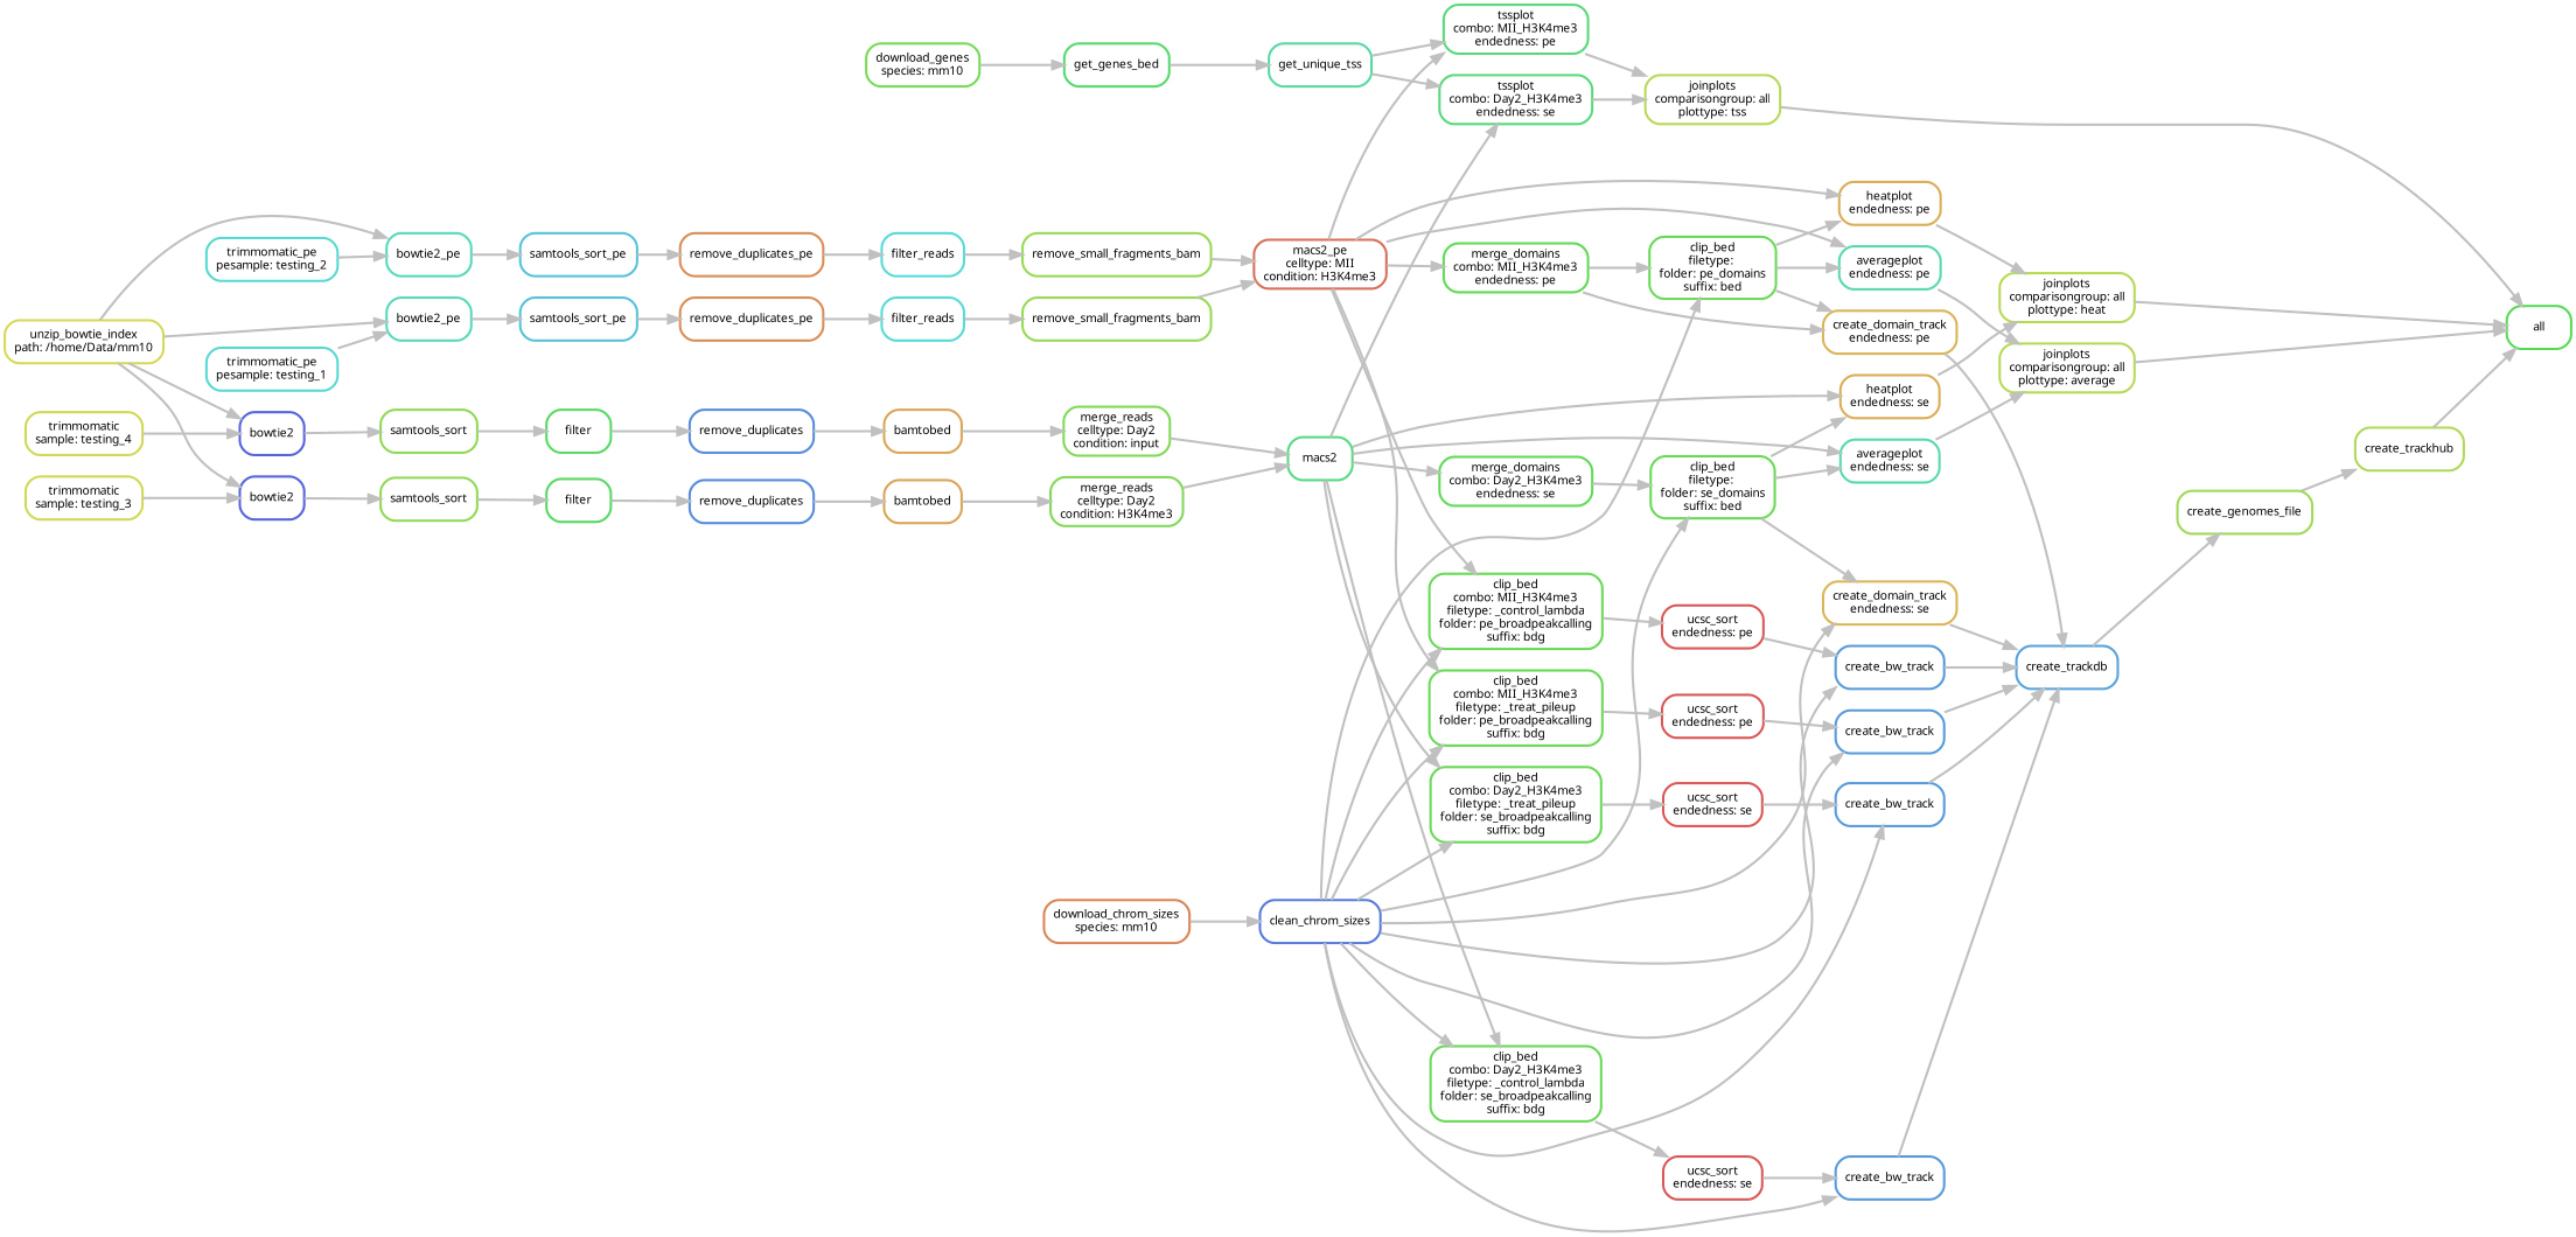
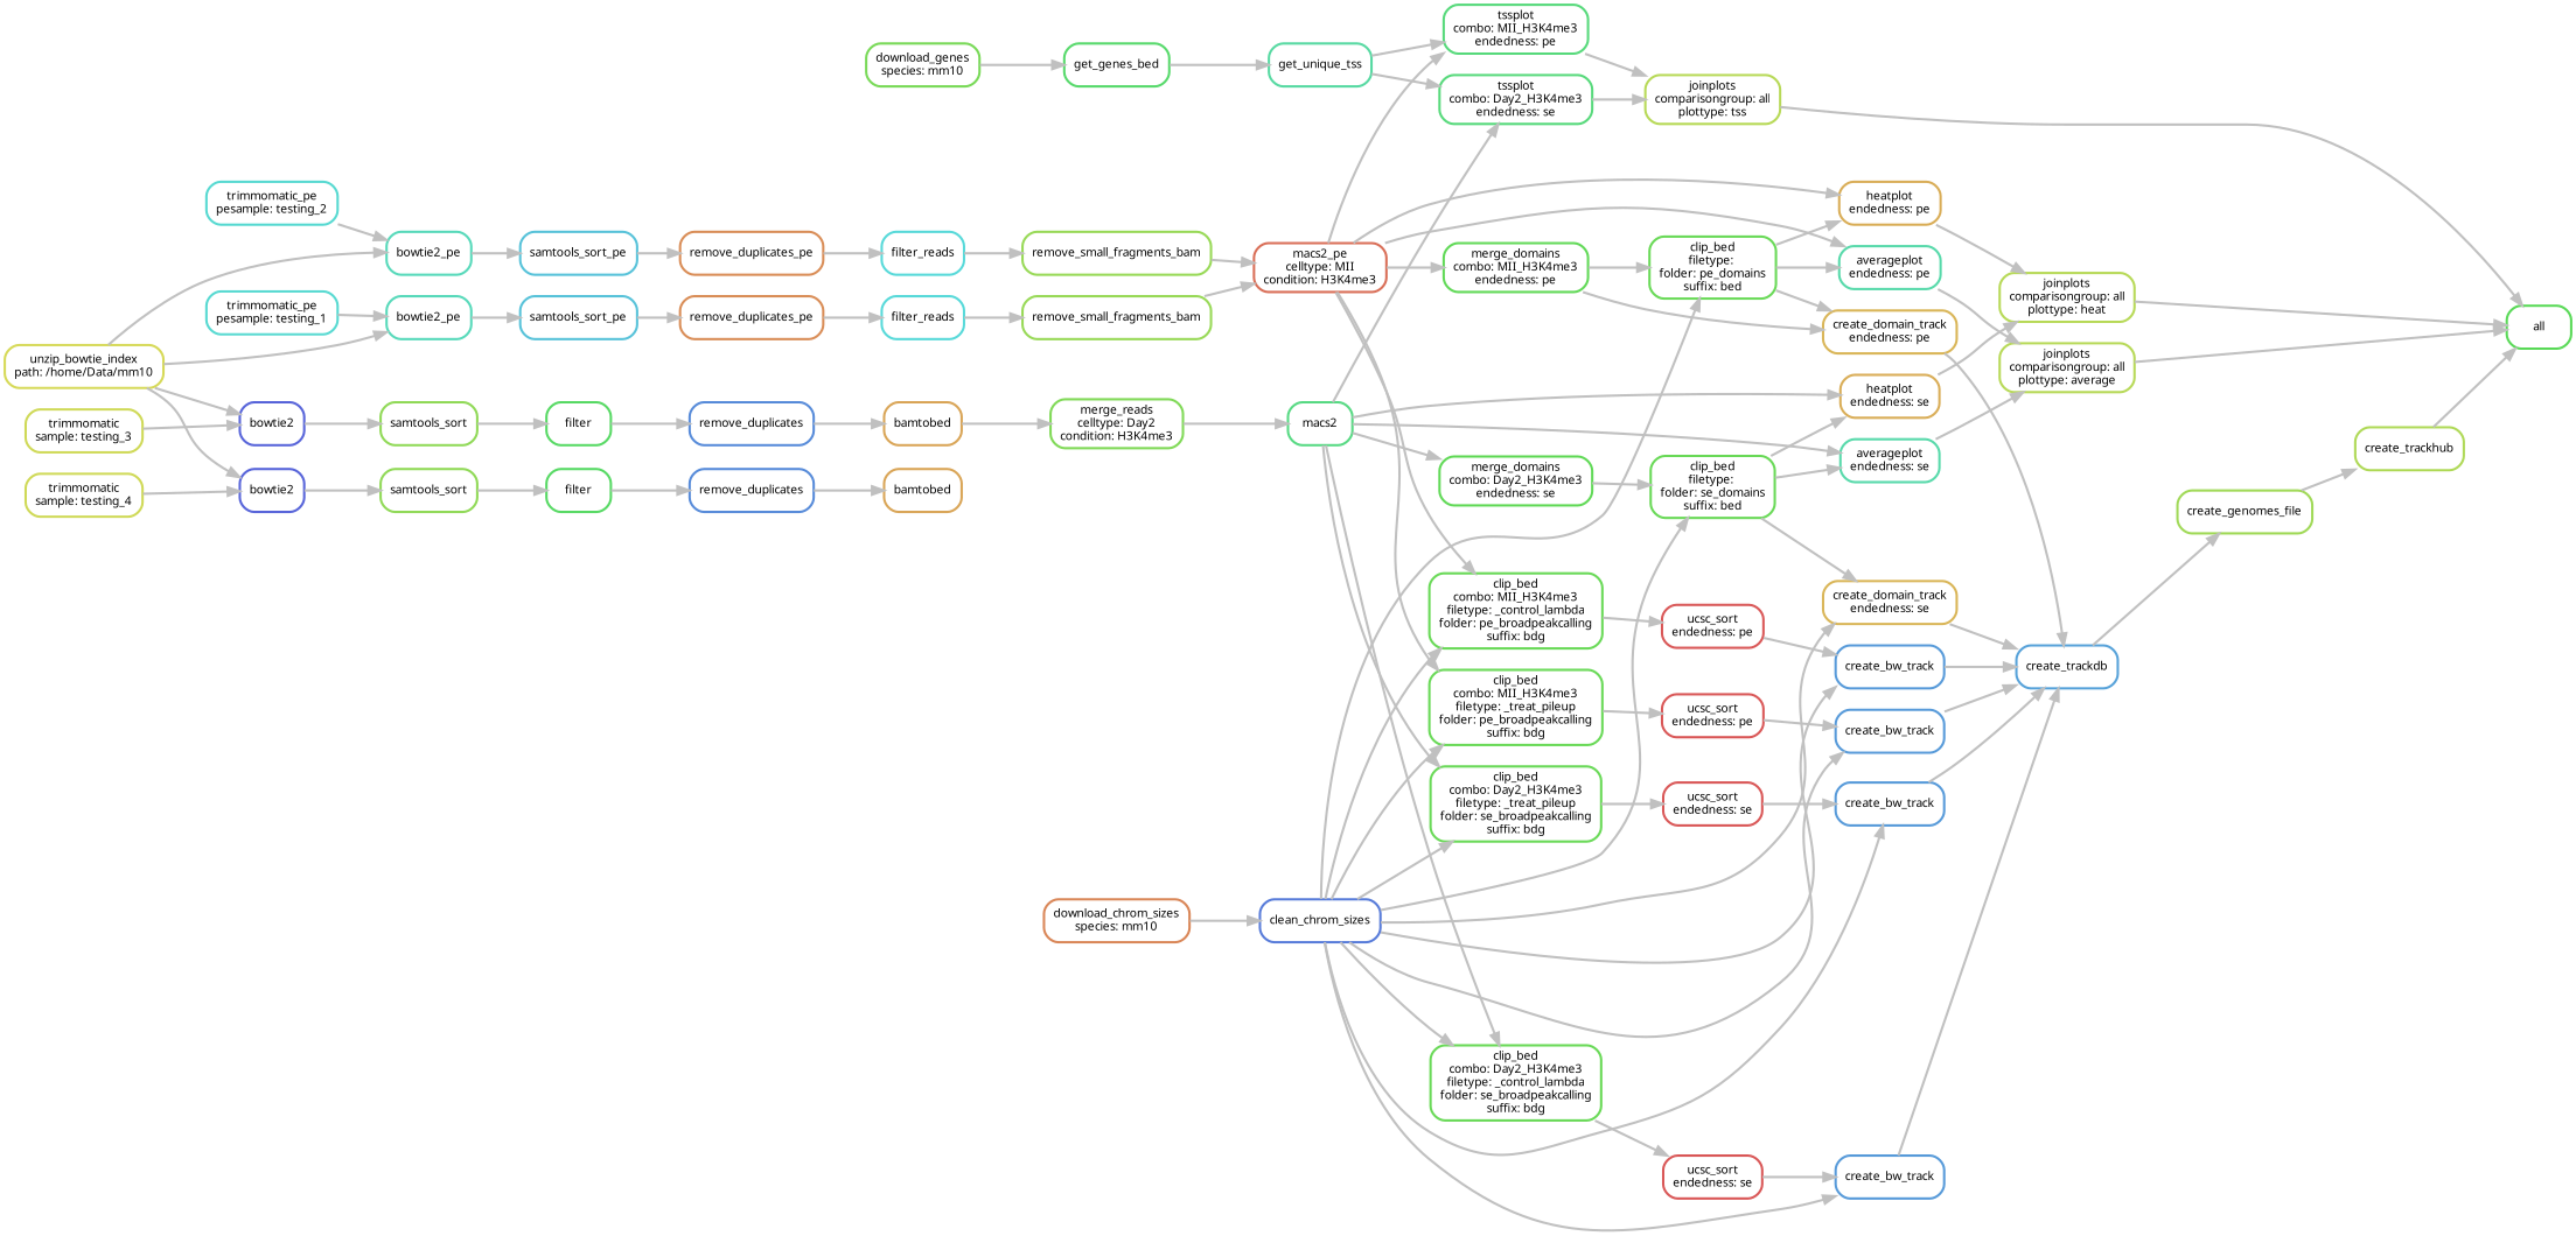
  digraph {
    bgcolor=white
    rankdir=LR
    node [color="0.31 0.6 0.85" fontname=sans fontsize=10 penwidth=2 shape=box style=rounded]
    edge [color=grey penwidth=2]
    n1 [color="0.33 0.6 0.85" label=all]
    n2 [color="0.21 0.6 0.85" label="joinplots\ncomparisongroup: all\nplottype: average"]
    n3 [color="0.44 0.6 0.85" label="averageplot\nendedness: se"]
    n4 [color="0.39 0.6 0.85" label=macs2]
    n5 [color="0.32 0.6 0.85" label="merge_domains\ncombo: Day2_H3K4me3\nendedness: se"]
    n6 [color="0.11 0.6 0.85" label="heatplot\nendedness: se"]
    n7 [color="0.38 0.6 0.85" label="tssplot\ncombo: Day2_H3K4me3\nendedness: se"]
    n8 [label="clip_bed\ncombo: Day2_H3K4me3\nfiletype: _treat_pileup\nfolder: se_broadpeakcalling\nsuffix: bdg"]
    n9 [label="clip_bed\ncombo: Day2_H3K4me3\nfiletype: _control_lambda\nfolder: se_broadpeakcalling\nsuffix: bdg"]
    n10 [label="clip_bed\nfiletype: \nfolder: se_domains\nsuffix: bed"]
    n11 [color="0.21 0.6 0.85" label="joinplots\ncomparisongroup: all\nplottype: heat"]
    n12 [color="0.21 0.6 0.85" label="joinplots\ncomparisongroup: all\nplottype: tss"]
    n13 [color="0.00 0.6 0.85" label="ucsc_sort\nendedness: se"]
    n14 [color="0.00 0.6 0.85" label="ucsc_sort\nendedness: se"]
    n15 [color="0.28 0.6 0.85" label="merge_reads\ncelltype: Day2\ncondition: H3K4me3"]
    n16 [color="0.10 0.6 0.85" label=bamtobed]
    n17 [color="0.60 0.6 0.85" label=remove_duplicates]
    n18 [color="0.35 0.6 0.85" label=filter]
    n19 [color="0.26 0.6 0.85" label=samtools_sort]
    n20 [color="0.65 0.6 0.85" label=bowtie2]
    n21 [color="0.18 0.6 0.85" label="trimmomatic\nsample: testing_3"]
    n22 [color="0.17 0.6 0.85" label="unzip_bowtie_index\npath: /home/Data/mm10"]
    n23 [color="0.65 0.6 0.85" label=bowtie2]
    n24 [color="0.46 0.6 0.85" label=bowtie2_pe]
    n25 [color="0.46 0.6 0.85" label=bowtie2_pe]
    n26 [color="0.26 0.6 0.85" label=samtools_sort]
    n27 [color="0.53 0.6 0.85" label=samtools_sort_pe]
    n28 [color="0.53 0.6 0.85" label=samtools_sort_pe]
-   n29 [color="0.28 0.6 0.85" label="merge_reads\ncelltype: Day2\ncondition: input"]
    n30 [color="0.10 0.6 0.85" label=bamtobed]
    n31 [color="0.60 0.6 0.85" label=remove_duplicates]
    n32 [color="0.35 0.6 0.85" label=filter]
    n33 [color="0.18 0.6 0.85" label="trimmomatic\nsample: testing_4"]
    n34 [color="0.12 0.6 0.85" label="create_domain_track\nendedness: se"]
    n35 [color="0.57 0.6 0.85" label=create_trackdb]
    n36 [color="0.62 0.6 0.85" label=clean_chrom_sizes]
    n37 [label="clip_bed\nfiletype: \nfolder: pe_domains\nsuffix: bed"]
    n38 [color="0.58 0.6 0.85" label=create_bw_track]
    n39 [color="0.58 0.6 0.85" label=create_bw_track]
    n40 [label="clip_bed\ncombo: MII_H3K4me3\nfiletype: _treat_pileup\nfolder: pe_broadpeakcalling\nsuffix: bdg"]
    n41 [color="0.58 0.6 0.85" label=create_bw_track]
    n42 [color="0.58 0.6 0.85" label=create_bw_track]
    n43 [label="clip_bed\ncombo: MII_H3K4me3\nfiletype: _control_lambda\nfolder: pe_broadpeakcalling\nsuffix: bdg"]
    n44 [color="0.12 0.6 0.85" label="create_domain_track\nendedness: pe"]
    n45 [color="0.44 0.6 0.85" label="averageplot\nendedness: pe"]
    n46 [color="0.11 0.6 0.85" label="heatplot\nendedness: pe"]
    n47 [color="0.00 0.6 0.85" label="ucsc_sort\nendedness: pe"]
    n48 [color="0.00 0.6 0.85" label="ucsc_sort\nendedness: pe"]
    n49 [color="0.06 0.6 0.85" label="download_chrom_sizes\nspecies: mm10"]
    n50 [color="0.03 0.6 0.85" label="macs2_pe\ncelltype: MII\ncondition: H3K4me3"]
    n51 [color="0.32 0.6 0.85" label="merge_domains\ncombo: MII_H3K4me3\nendedness: pe"]
    n52 [color="0.38 0.6 0.85" label="tssplot\ncombo: MII_H3K4me3\nendedness: pe"]
    n53 [color="0.25 0.6 0.85" label=remove_small_fragments_bam]
    n54 [color="0.50 0.6 0.85" label=filter_reads]
    n55 [color="0.07 0.6 0.85" label=remove_duplicates_pe]
    n56 [color="0.49 0.6 0.85" label="trimmomatic_pe\npesample: testing_1"]
    n57 [color="0.25 0.6 0.85" label=remove_small_fragments_bam]
    n58 [color="0.50 0.6 0.85" label=filter_reads]
    n59 [color="0.07 0.6 0.85" label=remove_duplicates_pe]
    n60 [color="0.49 0.6 0.85" label="trimmomatic_pe\npesample: testing_2"]
    n61 [color="0.43 0.6 0.85" label=get_unique_tss]
    n62 [color="0.36 0.6 0.85" label=get_genes_bed]
    n63 [color="0.29 0.6 0.85" label="download_genes\nspecies: mm10"]
    n64 [color="0.22 0.6 0.85" label=create_trackhub]
    n65 [color="0.24 0.6 0.85" label=create_genomes_file]
    n2 -> n1
    n3 -> n2
    n4 -> n3
    n4 -> n5
    n4 -> n6
    n4 -> n7
    n4 -> n8
    n4 -> n9
    n5 -> n10
    n6 -> n11
    n7 -> n12
    n8 -> n13
    n9 -> n14
    n10 -> n3
    n10 -> n6
    n10 -> n34
    n11 -> n1
    n12 -> n1
    n13 -> n38
    n14 -> n41
    n15 -> n4
    n16 -> n15
    n17 -> n16
    n18 -> n17
    n19 -> n18
    n20 -> n19
    n21 -> n20
    n22 -> n20
    n22 -> n23
    n22 -> n24
    n22 -> n25
    n23 -> n26
    n24 -> n27
    n25 -> n28
    n26 -> n32
    n27 -> n55
    n28 -> n59
-   n29 -> n4
-   n30 -> n29
    n31 -> n30
    n32 -> n31
    n33 -> n23
    n34 -> n35
    n35 -> n65
    n36 -> n8
    n36 -> n9
    n36 -> n10
    n36 -> n34
    n36 -> n37
    n36 -> n38
    n36 -> n39
    n36 -> n40
    n36 -> n41
    n36 -> n42
    n36 -> n43
    n37 -> n44
    n37 -> n45
    n37 -> n46
    n38 -> n35
    n39 -> n35
    n40 -> n47
    n41 -> n35
    n42 -> n35
    n43 -> n48
    n44 -> n35
    n45 -> n2
    n46 -> n11
    n47 -> n39
    n48 -> n42
    n49 -> n36
    n50 -> n40
    n50 -> n43
    n50 -> n45
    n50 -> n46
    n50 -> n51
    n50 -> n52
    n51 -> n37
    n51 -> n44
    n52 -> n12
    n53 -> n50
    n54 -> n53
    n55 -> n54
    n56 -> n24
    n57 -> n50
    n58 -> n57
    n59 -> n58
    n60 -> n25
    n61 -> n7
    n61 -> n52
    n62 -> n61
    n63 -> n62
    n64 -> n1
    n65 -> n64
  }
